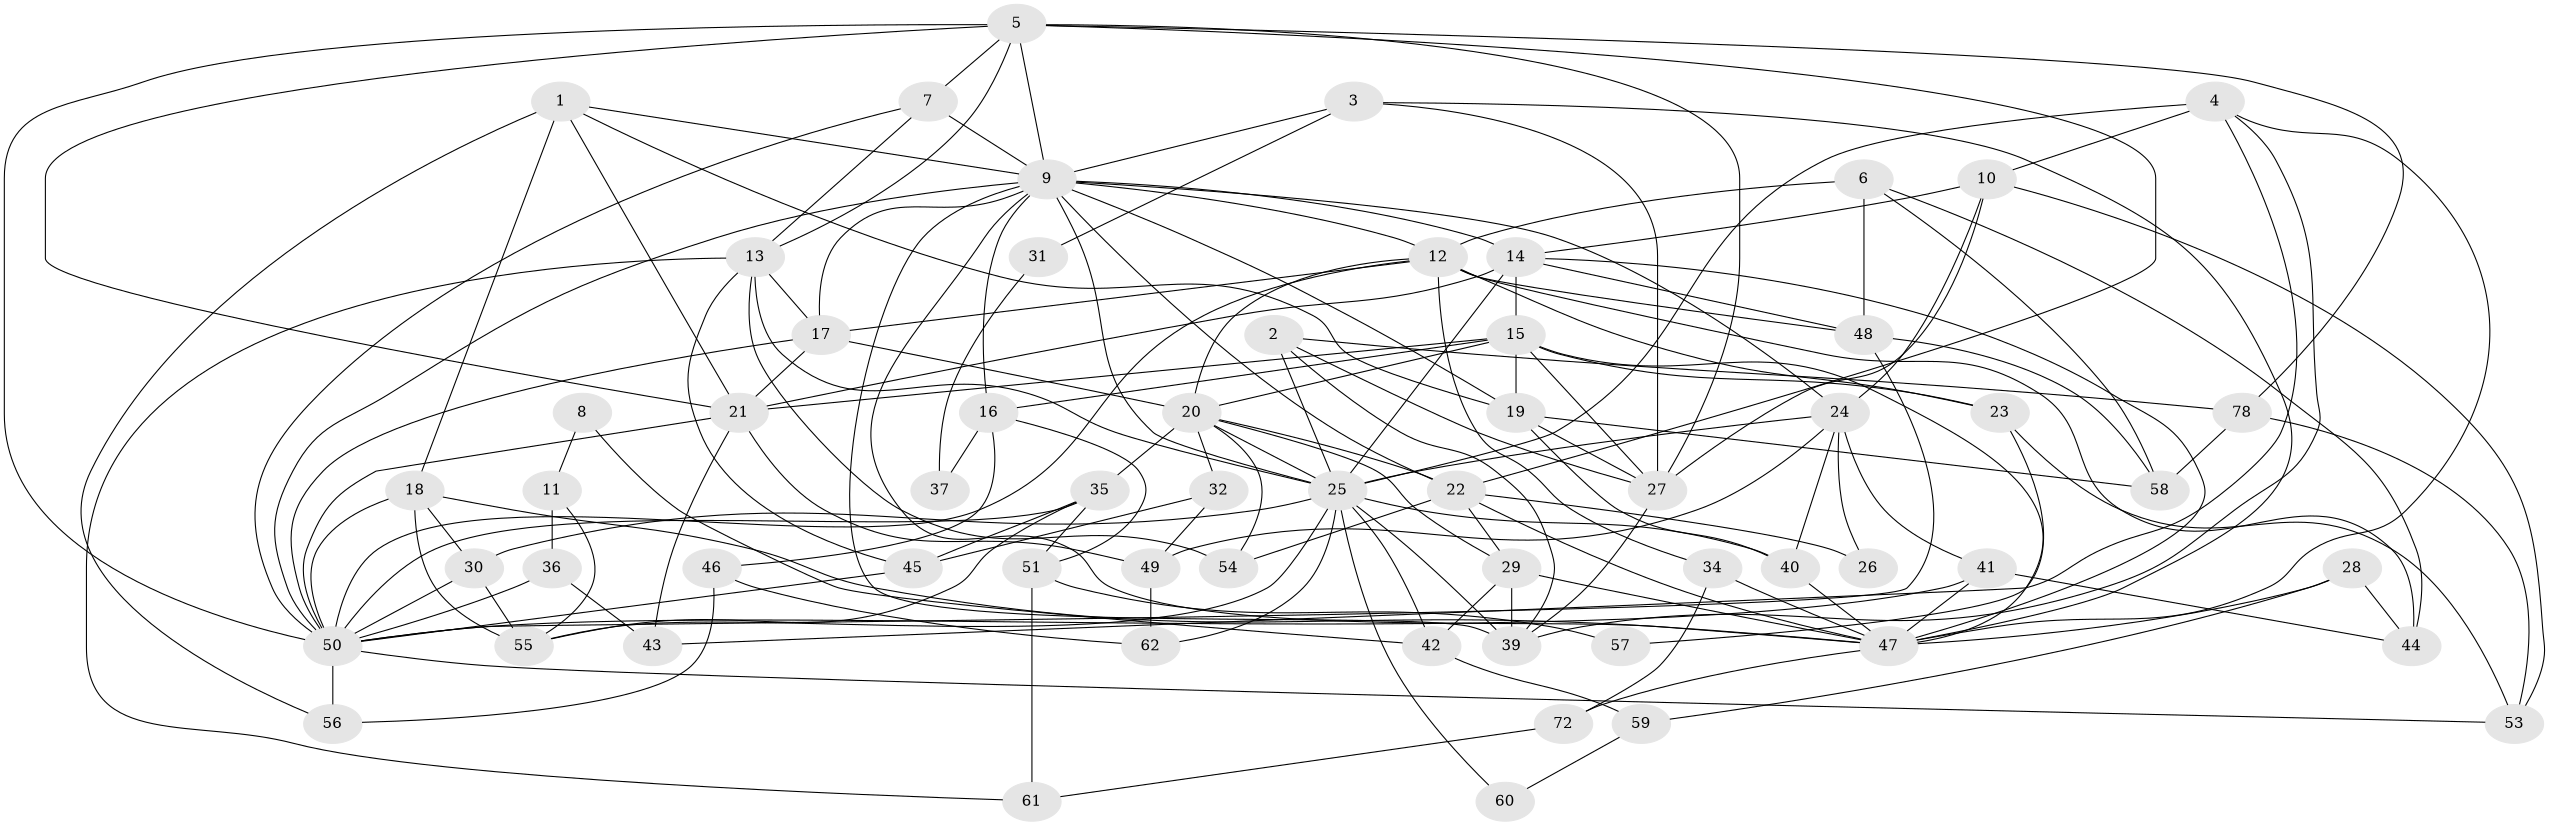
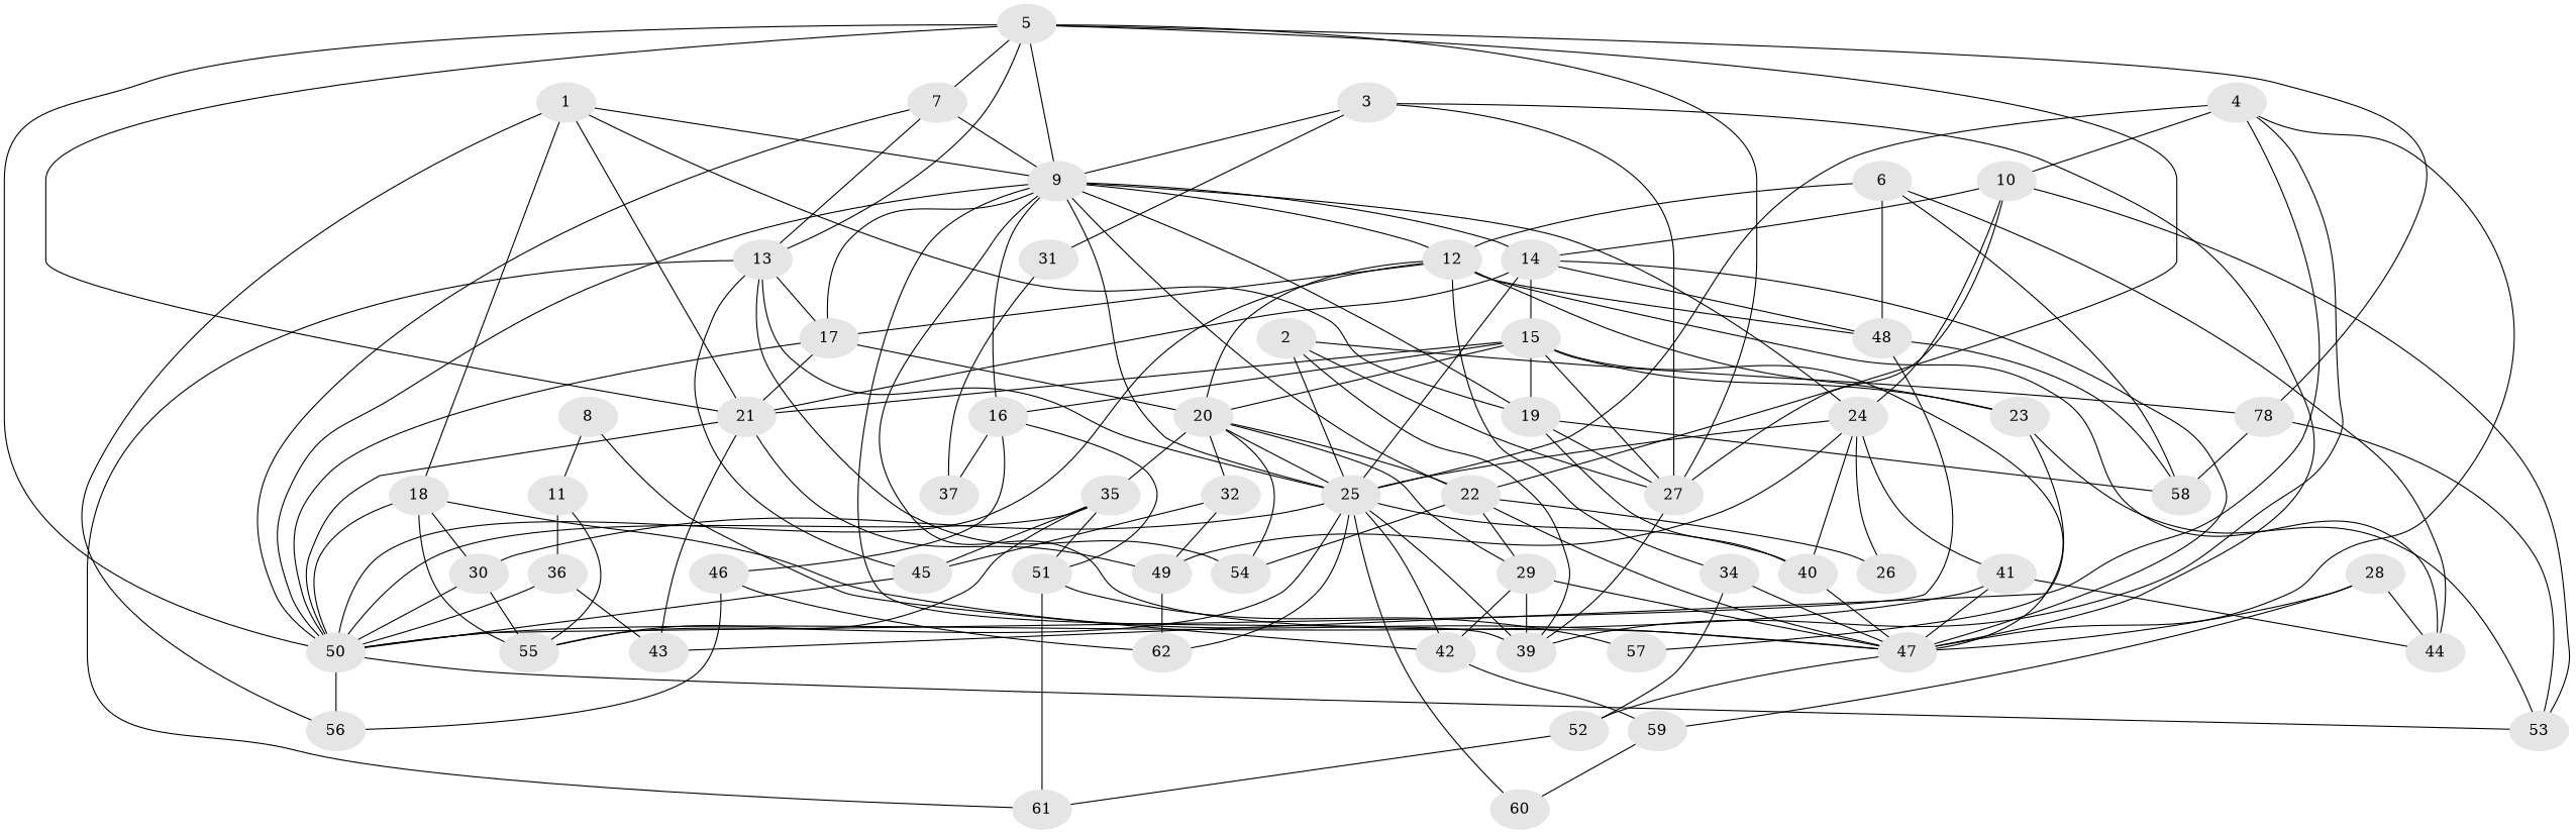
  graph {
    node [color=gray90 style=filled]
    edge [weight=1.0]
    1
    9
    18
    19
    21
    56
    25
    39
    47
    22
    50
    12
    14
    16
    17
    24
    55
    30
    27
    58
    40
    43
    49
    2
    n25 [label=78]
    42
    60
    62
    53
    3
    31
    37
-   52 [label=72]
+   52
    4
    10
    5
    7
    13
    45
    54
    61
    29
    26
    6
    44
    48
    20
    23
    34
    8
    11
    36
    59
    15
    46
    51
    41
    32
    35
    57
    28
    1 -- 9 [weight=2.0]
    1 -- 18
    1 -- 19
    1 -- 21
    1 -- 56
    9 -- 19
    9 -- 25
    9 -- 39
    9 -- 47
    9 -- 22
    9 -- 50 [weight=2.0]
    9 -- 12 [weight=2.0]
    9 -- 14 [weight=3.0]
    9 -- 16
    9 -- 17
    9 -- 24
    18 -- 47
    18 -- 50
    18 -- 55 [weight=2.0]
    18 -- 30
    19 -- 27
    19 -- 58
    19 -- 40
    21 -- 50
    21 -- 43
    21 -- 49
    25 -- 39 [weight=2.0]
    25 -- 55
    25 -- 30 [weight=3.0]
    25 -- 40
    25 -- 42
    25 -- 60
    25 -- 62
    47 -- 52
    22 -- 47
    22 -- 54
    22 -- 29
    22 -- 26
    50 -- 56
    50 -- 53
    12 -- 50
    12 -- 17
    12 -- 44
    12 -- 48 [weight=2.0]
    12 -- 20
    12 -- 23
    12 -- 34
    14 -- 21 [weight=2.0]
    14 -- 25
    14 -- 47
    14 -- 48
    14 -- 15 [weight=2.0]
    16 -- 37
    16 -- 46
    16 -- 51
    17 -- 21
    17 -- 50
    17 -- 20
    24 -- 25 [weight=2.0]
    24 -- 40
    24 -- 49
    24 -- 26
    24 -- 41
    30 -- 50
    30 -- 55
    27 -- 39
    40 -- 47
    49 -- 62
    2 -- 25
    2 -- 39
    2 -- 27
    2 -- n25
    n25 -- 58
    n25 -- 53
    42 -- 59
    3 -- 9
    3 -- 47
    3 -- 27
    3 -- 31
    31 -- 37
    52 -- 61
    4 -- 25 [weight=3.0]
    4 -- 39
    4 -- 47
    4 -- 43
    4 -- 10
    10 -- 14
    10 -- 24
    10 -- 27
    10 -- 53
    5 -- 9
    5 -- 21
    5 -- 22
    5 -- 50
    5 -- 27
    5 -- n25
    5 -- 7
    5 -- 13
    7 -- 9 [weight=2.0]
    7 -- 50
    7 -- 13
    13 -- 25
    13 -- 17
    13 -- 45
    13 -- 54
    13 -- 61
    45 -- 50
    29 -- 39
    29 -- 47
    29 -- 42
    6 -- 12
    6 -- 58
    6 -- 44
    6 -- 48 [weight=2.0]
    48 -- 50
    48 -- 58 [weight=2.0]
    20 -- 25
    20 -- 22
    20 -- 54
    20 -- 29
    20 -- 32
    20 -- 35
    23 -- 53
    23 -- 57
    34 -- 47
    34 -- 52
    8 -- 42
    8 -- 11
    11 -- 55
    11 -- 36
    36 -- 50
    36 -- 43
    59 -- 60
    15 -- 19
    15 -- 21
    15 -- 47
    15 -- 16
    15 -- 27
    15 -- 20
    15 -- 23 [weight=2.0]
    46 -- 56
    46 -- 62
    51 -- 61
    51 -- 57
    41 -- 47 [weight=2.0]
    41 -- 50
    41 -- 44
    32 -- 49
    32 -- 45
    35 -- 50
    35 -- 55
    35 -- 45
    35 -- 51 [weight=2.0]
    28 -- 47
    28 -- 44
    28 -- 59
  }
